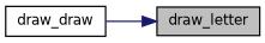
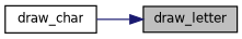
  digraph {
    rankdir=RL
    node [color=black fontname=Helvetica fontsize=10 shape=record style=filled]
    n1 [fillcolor=grey75 fontcolor=black height=0.2 label=draw_letter width=0.4]
-   n2 [fillcolor=white height=0.2 label=draw_draw width=0.4]
+   n2 [fillcolor=white height=0.2 label=draw_char width=0.4]
    n1 -> n2 [color=midnightblue dir=back fontname=Helvetica fontsize=10 labelfontname=Helvetica labelfontsize=10 style=solid]
  }
